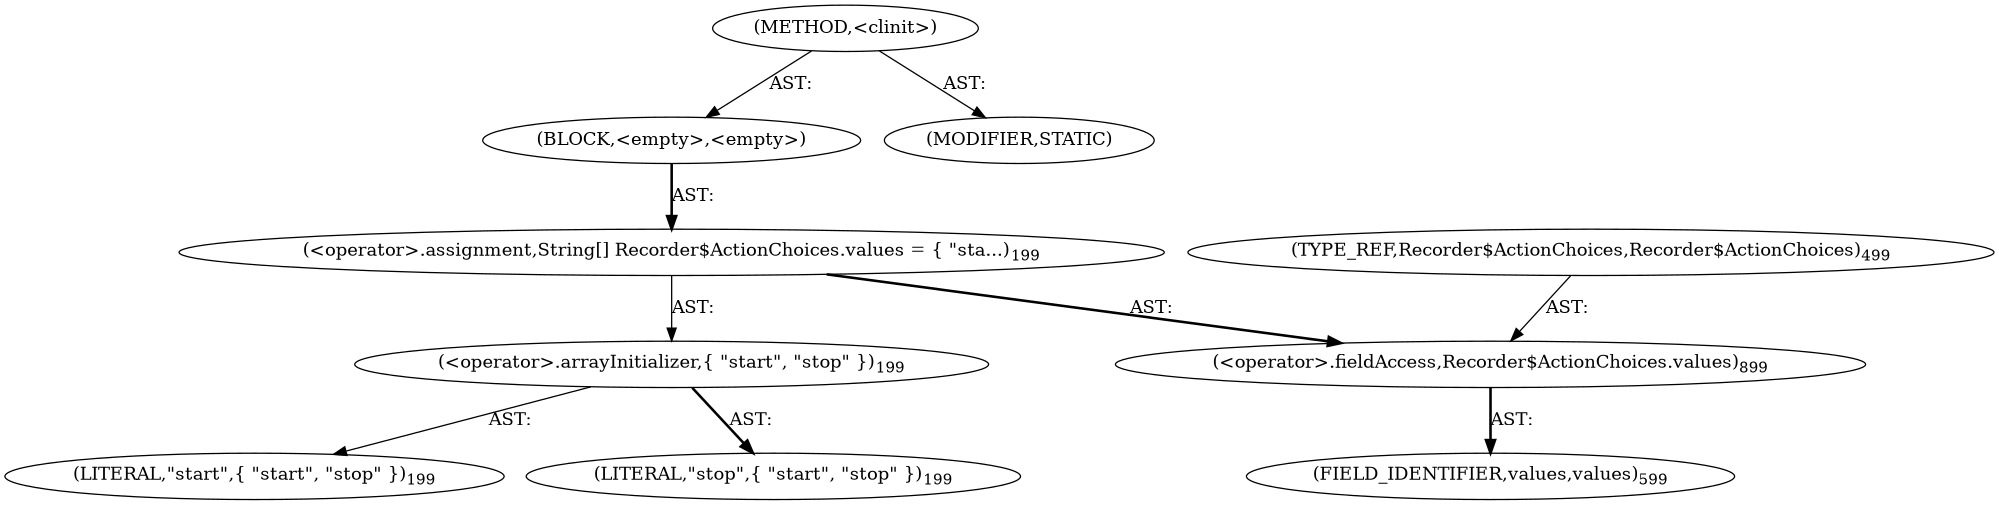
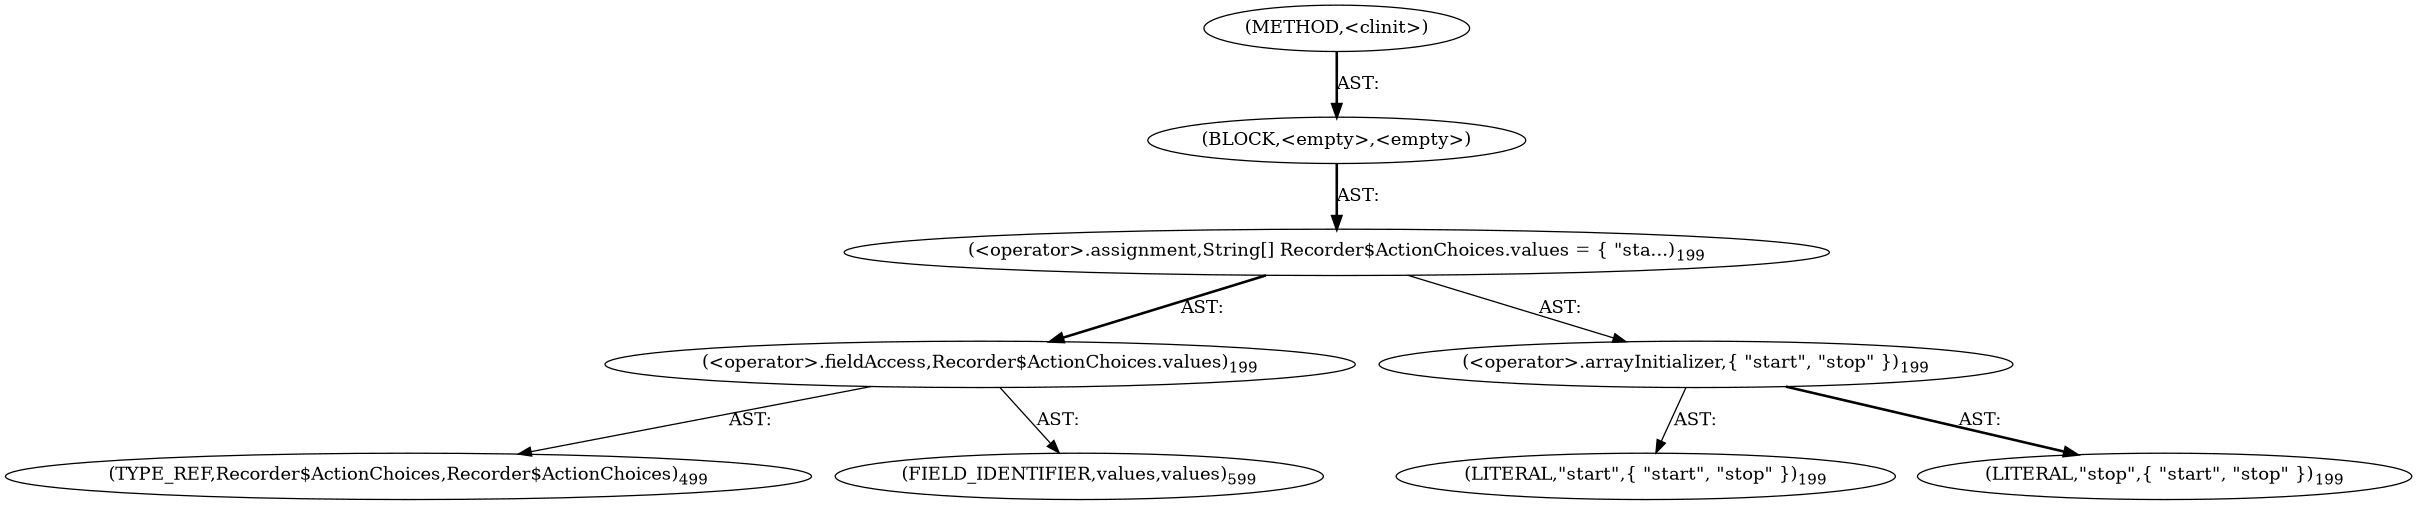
  digraph {
    edge [style=solid]
    n1 [label=<(METHOD,&lt;clinit&gt;)>]
    n2 [label=<(BLOCK,&lt;empty&gt;,&lt;empty&gt;)>]
-   n3 [label=<(MODIFIER,STATIC)>]
    n4 [label=<(&lt;operator&gt;.assignment,String[] Recorder$ActionChoices.values = { &quot;sta...)<SUB>199</SUB>>]
-   n5 [label=<(&lt;operator&gt;.fieldAccess,Recorder$ActionChoices.values)<SUB>899</SUB>>]
+   n5 [label=<(&lt;operator&gt;.fieldAccess,Recorder$ActionChoices.values)<SUB>199</SUB>>]
    n6 [label=<(&lt;operator&gt;.arrayInitializer,{ &quot;start&quot;, &quot;stop&quot; })<SUB>199</SUB>>]
    n7 [label=<(TYPE_REF,Recorder$ActionChoices,Recorder$ActionChoices)<SUB>499</SUB>>]
    n8 [label=<(FIELD_IDENTIFIER,values,values)<SUB>599</SUB>>]
    n9 [label=<(LITERAL,&quot;start&quot;,{ &quot;start&quot;, &quot;stop&quot; })<SUB>199</SUB>>]
    n10 [label=<(LITERAL,&quot;stop&quot;,{ &quot;start&quot;, &quot;stop&quot; })<SUB>199</SUB>>]
-   n1 -> n2 [label="AST: "]
-   n1 -> n3 [label="AST: "]
+   n1 -> n2 [label="AST: " style=bold]
    n2 -> n4 [label="AST: " style=bold]
    n4 -> n5 [label="AST: " style=bold]
    n4 -> n6 [label="AST: "]
-   n7 -> n5 [label="AST: "]
-   n5 -> n8 [label="AST: " style=bold]
+   n5 -> n7 [label="AST: "]
+   n5 -> n8 [label="AST: "]
    n6 -> n9 [label="AST: "]
    n6 -> n10 [label="AST: " style=bold]
  }
